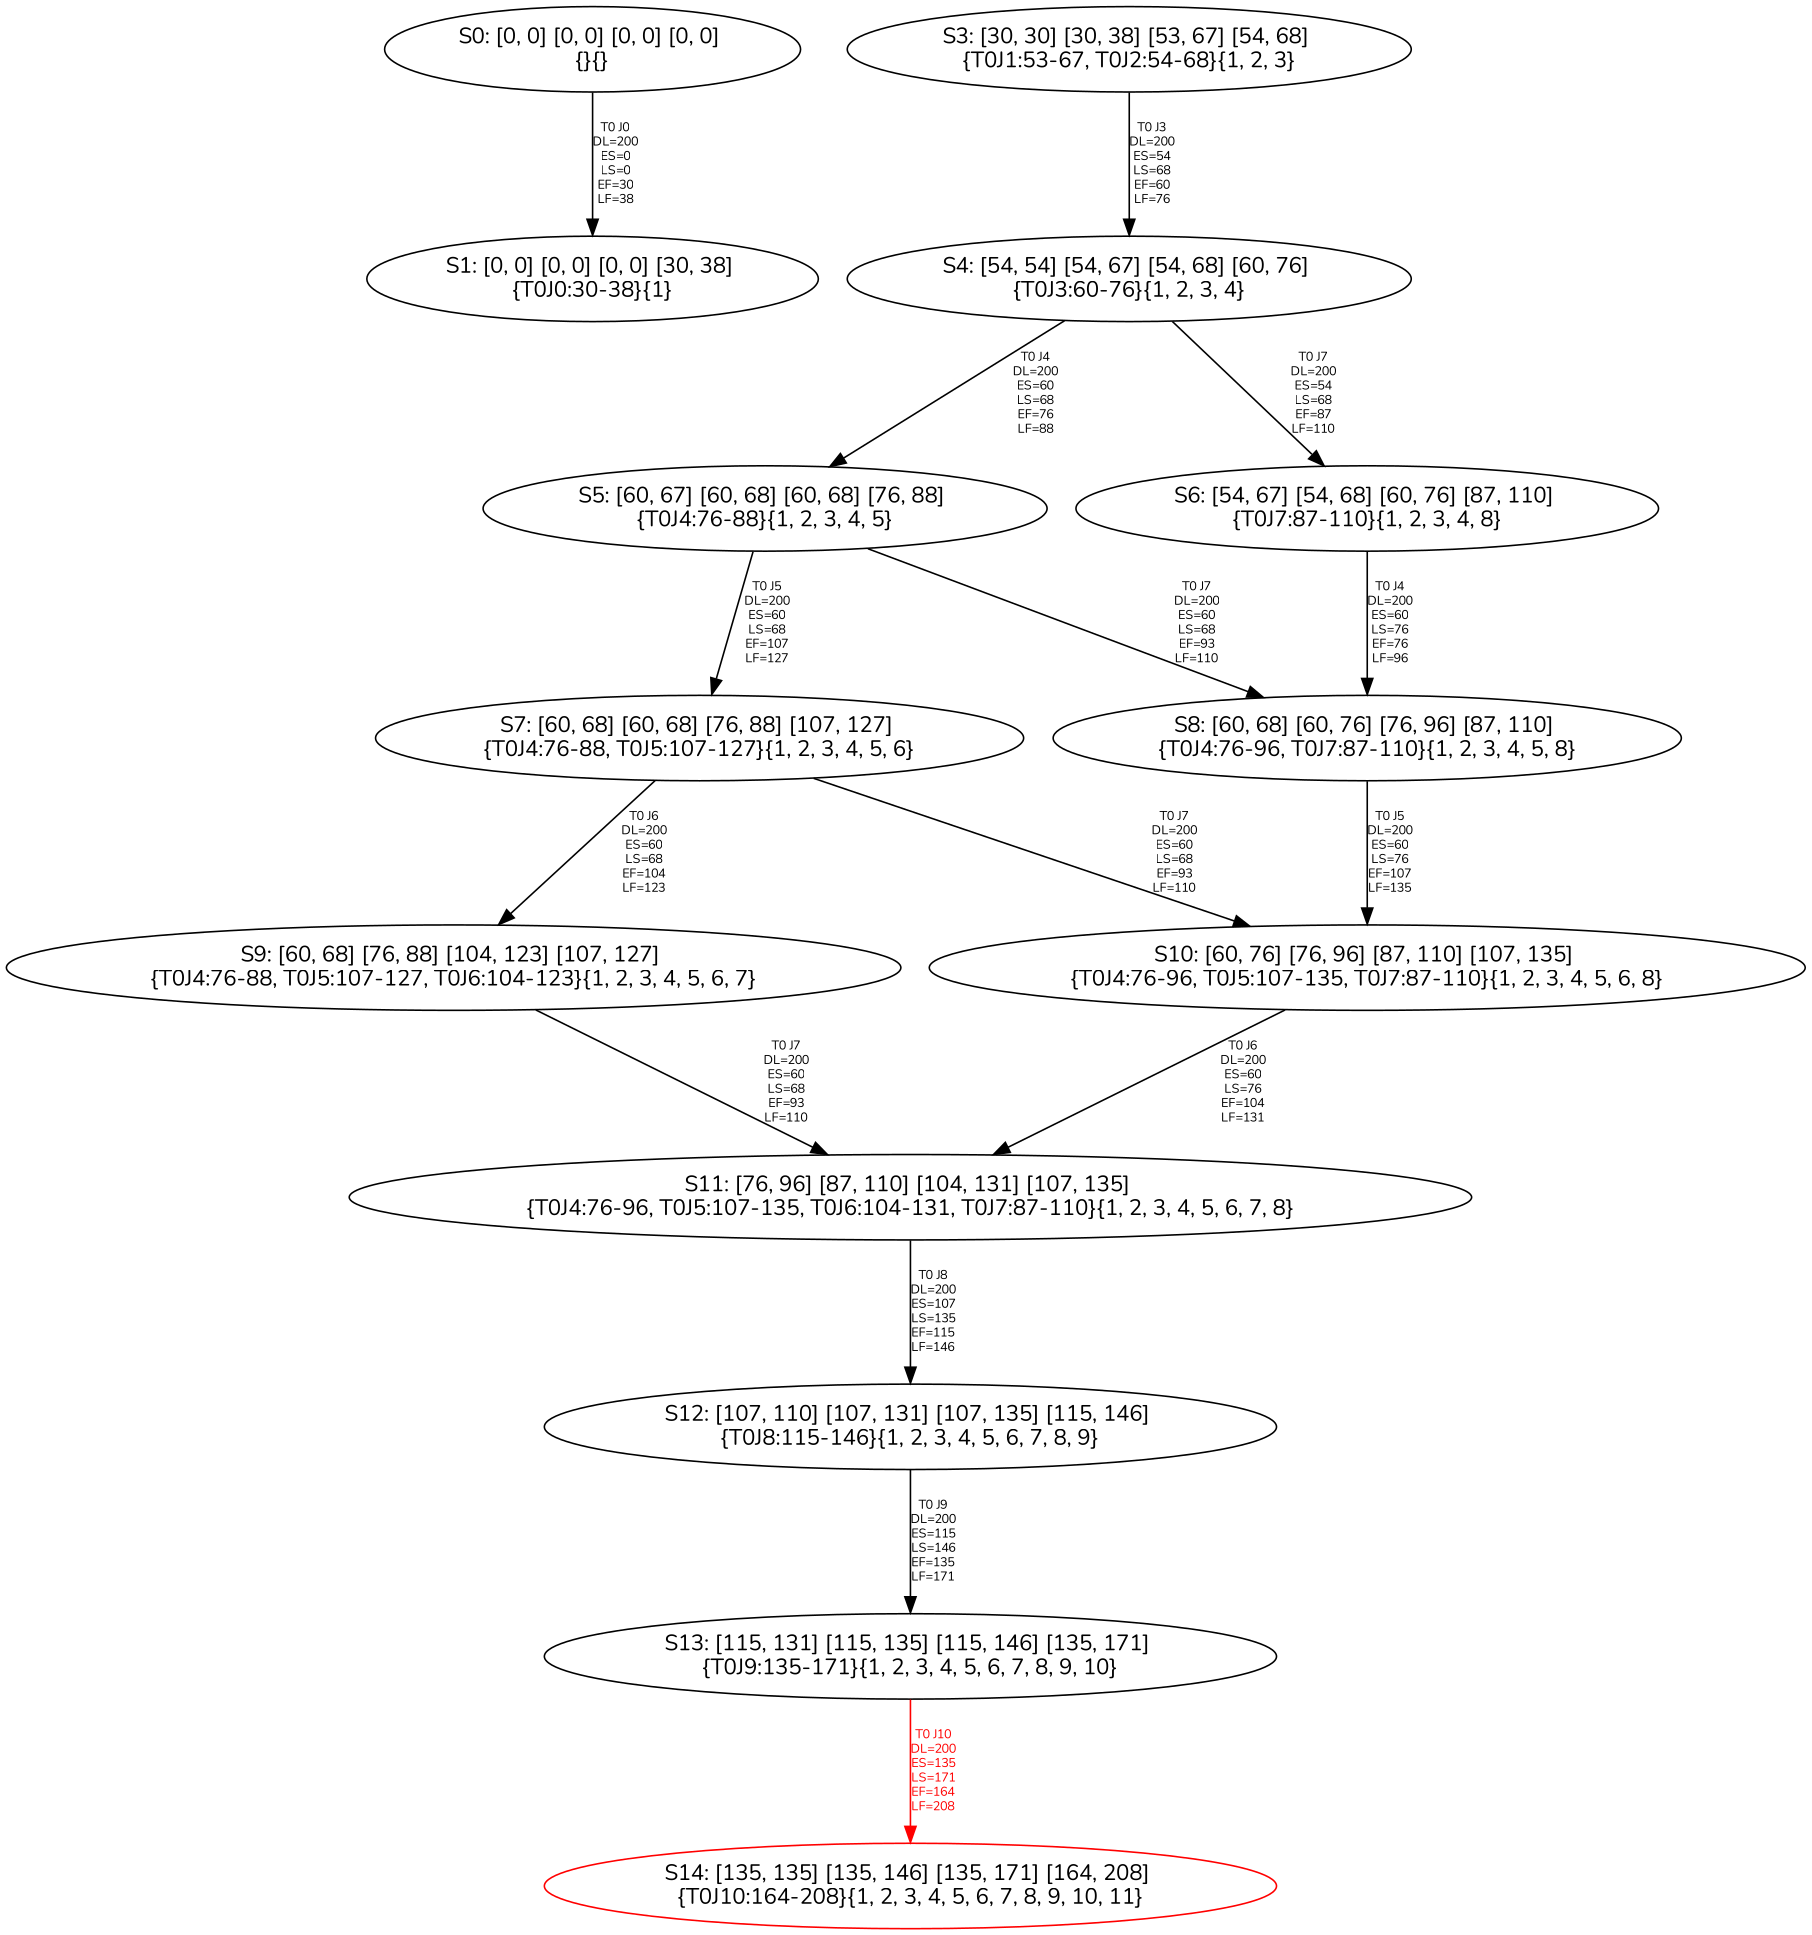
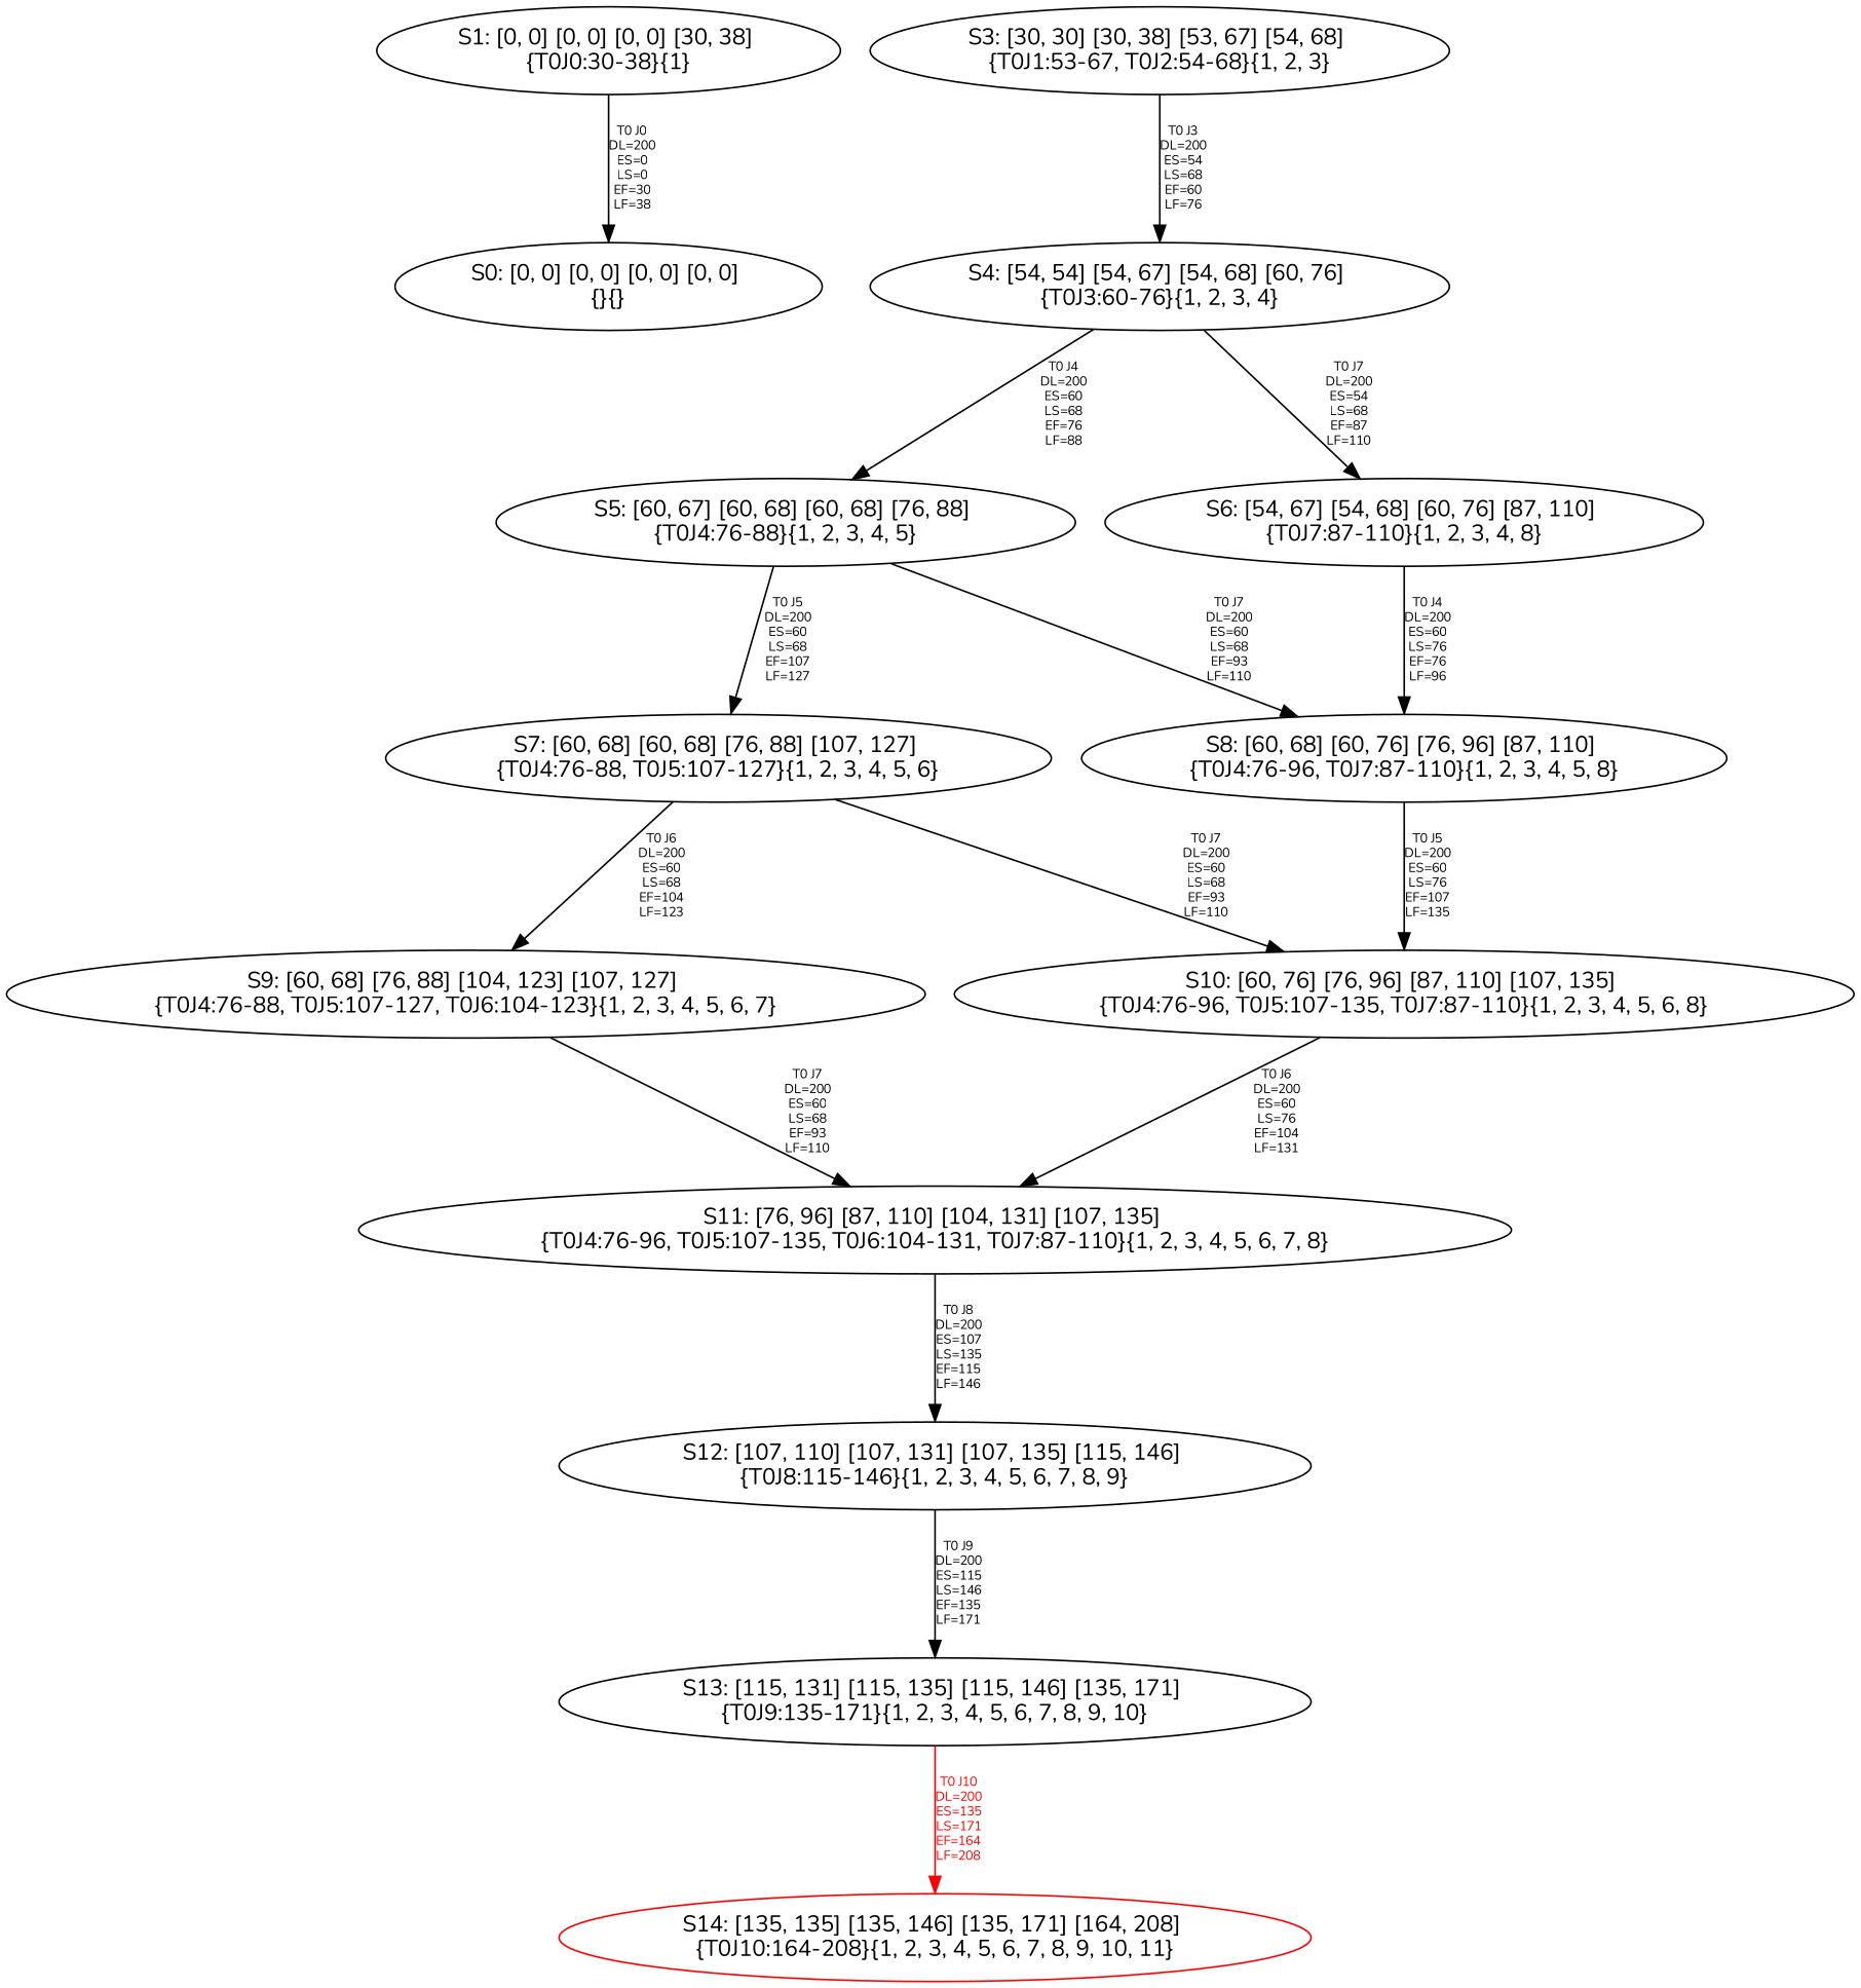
  digraph {
    fontname=Nunito
    node [fontname=Nunito]
    edge [fontname=Nunito fontsize=8]
    n1 [label="S0: [0, 0] [0, 0] [0, 0] [0, 0] \n{}{}"]
    n2 [label="S1: [0, 0] [0, 0] [0, 0] [30, 38] \n{T0J0:30-38}{1}"]
    n3 [label="S3: [30, 30] [30, 38] [53, 67] [54, 68] \n{T0J1:53-67, T0J2:54-68}{1, 2, 3}"]
    n4 [label="S4: [54, 54] [54, 67] [54, 68] [60, 76] \n{T0J3:60-76}{1, 2, 3, 4}"]
    n5 [label="S5: [60, 67] [60, 68] [60, 68] [76, 88] \n{T0J4:76-88}{1, 2, 3, 4, 5}"]
    n6 [label="S6: [54, 67] [54, 68] [60, 76] [87, 110] \n{T0J7:87-110}{1, 2, 3, 4, 8}"]
    n7 [label="S7: [60, 68] [60, 68] [76, 88] [107, 127] \n{T0J4:76-88, T0J5:107-127}{1, 2, 3, 4, 5, 6}"]
    n8 [label="S8: [60, 68] [60, 76] [76, 96] [87, 110] \n{T0J4:76-96, T0J7:87-110}{1, 2, 3, 4, 5, 8}"]
    n9 [label="S9: [60, 68] [76, 88] [104, 123] [107, 127] \n{T0J4:76-88, T0J5:107-127, T0J6:104-123}{1, 2, 3, 4, 5, 6, 7}"]
    n10 [label="S10: [60, 76] [76, 96] [87, 110] [107, 135] \n{T0J4:76-96, T0J5:107-135, T0J7:87-110}{1, 2, 3, 4, 5, 6, 8}"]
    n11 [label="S11: [76, 96] [87, 110] [104, 131] [107, 135] \n{T0J4:76-96, T0J5:107-135, T0J6:104-131, T0J7:87-110}{1, 2, 3, 4, 5, 6, 7, 8}"]
    n12 [label="S12: [107, 110] [107, 131] [107, 135] [115, 146] \n{T0J8:115-146}{1, 2, 3, 4, 5, 6, 7, 8, 9}"]
    n13 [label="S13: [115, 131] [115, 135] [115, 146] [135, 171] \n{T0J9:135-171}{1, 2, 3, 4, 5, 6, 7, 8, 9, 10}"]
    n14 [color=Red label="S14: [135, 135] [135, 146] [135, 171] [164, 208] \n{T0J10:164-208}{1, 2, 3, 4, 5, 6, 7, 8, 9, 10, 11}"]
-   n1 -> n2 [label="T0 J0\nDL=200\nES=0\nLS=0\nEF=30\nLF=38"]
+   n2 -> n1 [label="T0 J0\nDL=200\nES=0\nLS=0\nEF=30\nLF=38"]
    n3 -> n4 [label="T0 J3\nDL=200\nES=54\nLS=68\nEF=60\nLF=76"]
    n4 -> n5 [label="T0 J4\nDL=200\nES=60\nLS=68\nEF=76\nLF=88"]
    n4 -> n6 [label="T0 J7\nDL=200\nES=54\nLS=68\nEF=87\nLF=110"]
    n5 -> n7 [label="T0 J5\nDL=200\nES=60\nLS=68\nEF=107\nLF=127"]
    n5 -> n8 [label="T0 J7\nDL=200\nES=60\nLS=68\nEF=93\nLF=110"]
    n6 -> n8 [label="T0 J4\nDL=200\nES=60\nLS=76\nEF=76\nLF=96"]
    n7 -> n9 [label="T0 J6\nDL=200\nES=60\nLS=68\nEF=104\nLF=123"]
    n7 -> n10 [label="T0 J7\nDL=200\nES=60\nLS=68\nEF=93\nLF=110"]
    n8 -> n10 [label="T0 J5\nDL=200\nES=60\nLS=76\nEF=107\nLF=135"]
    n9 -> n11 [label="T0 J7\nDL=200\nES=60\nLS=68\nEF=93\nLF=110"]
    n10 -> n11 [label="T0 J6\nDL=200\nES=60\nLS=76\nEF=104\nLF=131"]
    n11 -> n12 [label="T0 J8\nDL=200\nES=107\nLS=135\nEF=115\nLF=146"]
    n12 -> n13 [label="T0 J9\nDL=200\nES=115\nLS=146\nEF=135\nLF=171"]
    n13 -> n14 [color=Red fontcolor=Red label="T0 J10\nDL=200\nES=135\nLS=171\nEF=164\nLF=208"]
  }
